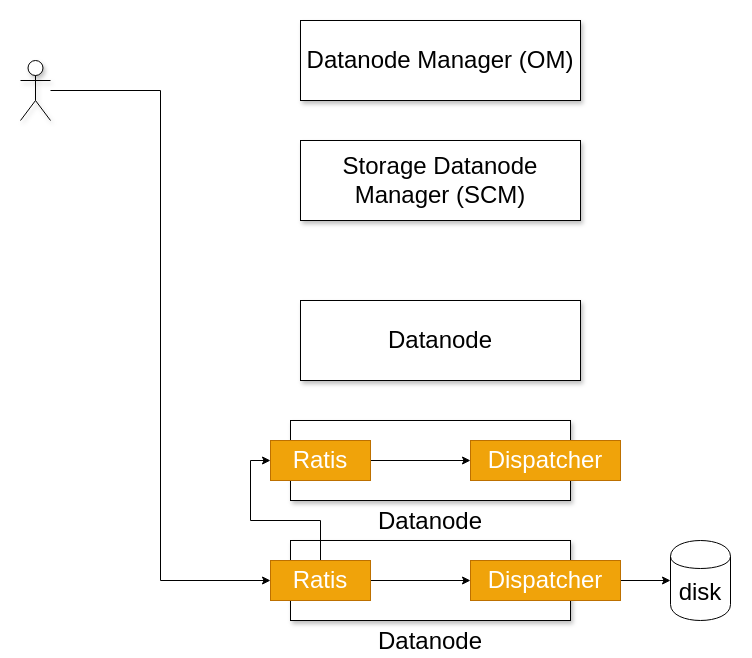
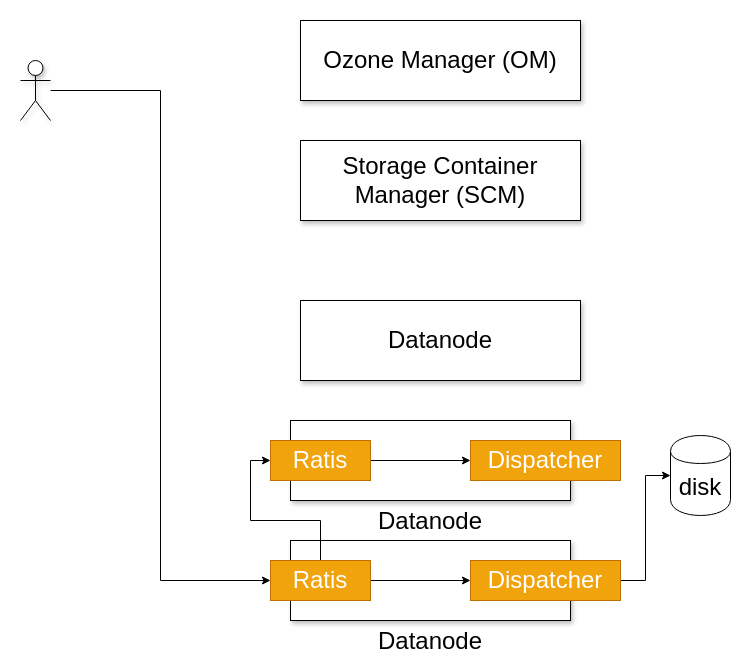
  <mxCell id="0" />
  <mxCell id="1" parent="0" />
  <mxCell id="2" value="Datanode" style="rounded=0;whiteSpace=wrap;html=1;fontSize=24;shadow=1;verticalAlign=top;labelPosition=center;verticalLabelPosition=bottom;align=center;" vertex="1" parent="1"><mxGeometry x="290" y="540" width="280" height="80" as="geometry" /></mxCell>
- <mxCell id="3" value="Storage Datanode&lt;br&gt;Manager (SCM)" style="rounded=0;whiteSpace=wrap;html=1;fontSize=24;shadow=1;" vertex="1" parent="1"><mxGeometry x="300" y="140" width="280" height="80" as="geometry" /></mxCell>
- <mxCell id="4" value="Datanode Manager (OM)" style="rounded=0;whiteSpace=wrap;html=1;fontSize=24;shadow=1;" vertex="1" parent="1"><mxGeometry x="300" y="20" width="280" height="80" as="geometry" /></mxCell>
+ <mxCell id="3" value="Storage Container&lt;br&gt;Manager (SCM)" style="rounded=0;whiteSpace=wrap;html=1;fontSize=24;shadow=1;" vertex="1" parent="1"><mxGeometry x="300" y="140" width="280" height="80" as="geometry" /></mxCell>
+ <mxCell id="4" value="Ozone Manager (OM)" style="rounded=0;whiteSpace=wrap;html=1;fontSize=24;shadow=1;" vertex="1" parent="1"><mxGeometry x="300" y="20" width="280" height="80" as="geometry" /></mxCell>
  <mxCell id="5" style="edgeStyle=orthogonalEdgeStyle;rounded=0;orthogonalLoop=1;jettySize=auto;html=1;entryX=0;entryY=0.5;entryDx=0;entryDy=0;fontSize=24;" edge="1" parent="1" source="6" target="10"><mxGeometry relative="1" as="geometry" /></mxCell>
  <mxCell id="6" value="" style="shape=umlActor;verticalLabelPosition=bottom;labelBackgroundColor=#ffffff;verticalAlign=top;html=1;outlineConnect=0;shadow=1;fontSize=24;" vertex="1" parent="1"><mxGeometry x="20" y="60" width="30" height="60" as="geometry" /></mxCell>
  <mxCell id="7" value="Datanode" style="rounded=0;whiteSpace=wrap;html=1;fontSize=24;shadow=1;" vertex="1" parent="1"><mxGeometry x="300" y="300" width="280" height="80" as="geometry" /></mxCell>
  <mxCell id="8" style="edgeStyle=orthogonalEdgeStyle;rounded=0;orthogonalLoop=1;jettySize=auto;html=1;fontSize=24;" edge="1" parent="1" source="10" target="12"><mxGeometry relative="1" as="geometry" /></mxCell>
  <mxCell id="9" style="edgeStyle=orthogonalEdgeStyle;rounded=0;orthogonalLoop=1;jettySize=auto;html=1;entryX=0;entryY=0.5;entryDx=0;entryDy=0;fontSize=24;" edge="1" parent="1" source="10" target="15"><mxGeometry relative="1" as="geometry" /></mxCell>
  <mxCell id="10" value="Ratis" style="rounded=0;whiteSpace=wrap;html=1;shadow=0;fontSize=24;fillColor=#f0a30a;strokeColor=#BD7000;fontColor=#ffffff;" vertex="1" parent="1"><mxGeometry x="270" y="560" width="100" height="40" as="geometry" /></mxCell>
  <mxCell id="11" style="edgeStyle=orthogonalEdgeStyle;rounded=0;orthogonalLoop=1;jettySize=auto;html=1;entryX=0;entryY=0.5;entryDx=0;entryDy=0;fontSize=24;" edge="1" parent="1" source="12" target="17"><mxGeometry relative="1" as="geometry" /></mxCell>
  <mxCell id="12" value="Dispatcher" style="rounded=0;whiteSpace=wrap;html=1;shadow=0;fontSize=24;fillColor=#f0a30a;strokeColor=#BD7000;fontColor=#ffffff;" vertex="1" parent="1"><mxGeometry x="470" y="560" width="150" height="40" as="geometry" /></mxCell>
  <mxCell id="13" value="Datanode" style="rounded=0;whiteSpace=wrap;html=1;fontSize=24;shadow=1;verticalAlign=top;labelPosition=center;verticalLabelPosition=bottom;align=center;" vertex="1" parent="1"><mxGeometry x="290" y="420" width="280" height="80" as="geometry" /></mxCell>
  <mxCell id="14" style="edgeStyle=orthogonalEdgeStyle;rounded=0;orthogonalLoop=1;jettySize=auto;html=1;fontSize=24;" edge="1" parent="1" source="15" target="16"><mxGeometry relative="1" as="geometry" /></mxCell>
  <mxCell id="15" value="Ratis" style="rounded=0;whiteSpace=wrap;html=1;shadow=0;fontSize=24;fillColor=#f0a30a;strokeColor=#BD7000;fontColor=#ffffff;" vertex="1" parent="1"><mxGeometry x="270" y="440" width="100" height="40" as="geometry" /></mxCell>
  <mxCell id="16" value="Dispatcher" style="rounded=0;whiteSpace=wrap;html=1;shadow=0;fontSize=24;fillColor=#f0a30a;strokeColor=#BD7000;fontColor=#ffffff;" vertex="1" parent="1"><mxGeometry x="470" y="440" width="150" height="40" as="geometry" /></mxCell>
- <mxCell id="17" value="disk" style="shape=cylinder;whiteSpace=wrap;html=1;boundedLbl=1;backgroundOutline=1;shadow=0;fontSize=24;" vertex="1" parent="1"><mxGeometry x="670" y="540" width="60" height="80" as="geometry" /></mxCell>
+ <mxCell id="17" value="disk" style="shape=cylinder;whiteSpace=wrap;html=1;boundedLbl=1;backgroundOutline=1;shadow=0;fontSize=24;" vertex="1" parent="1"><mxGeometry x="670" y="435" width="60" height="80" as="geometry" /></mxCell>
